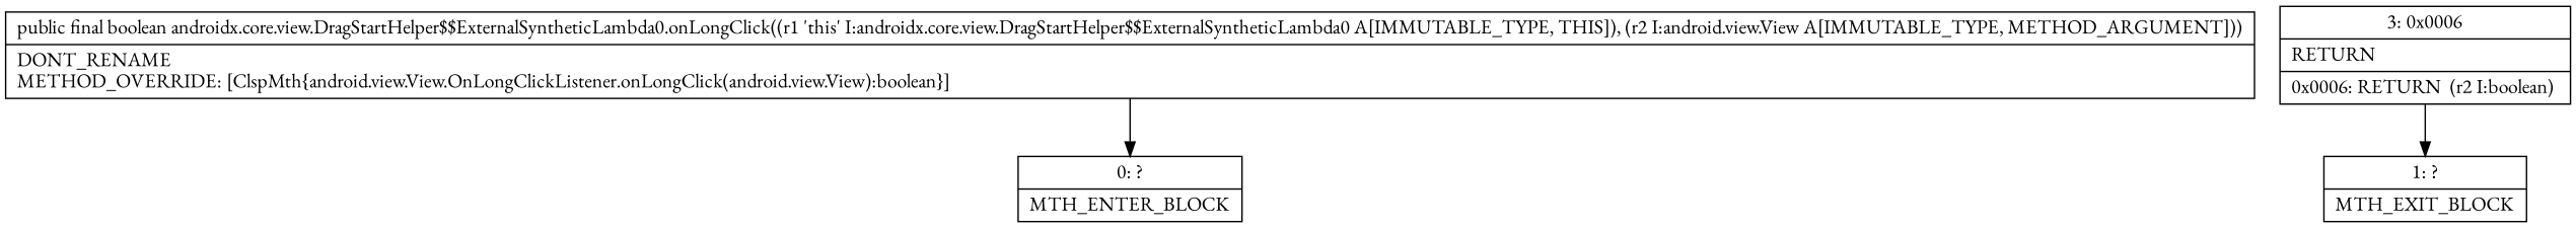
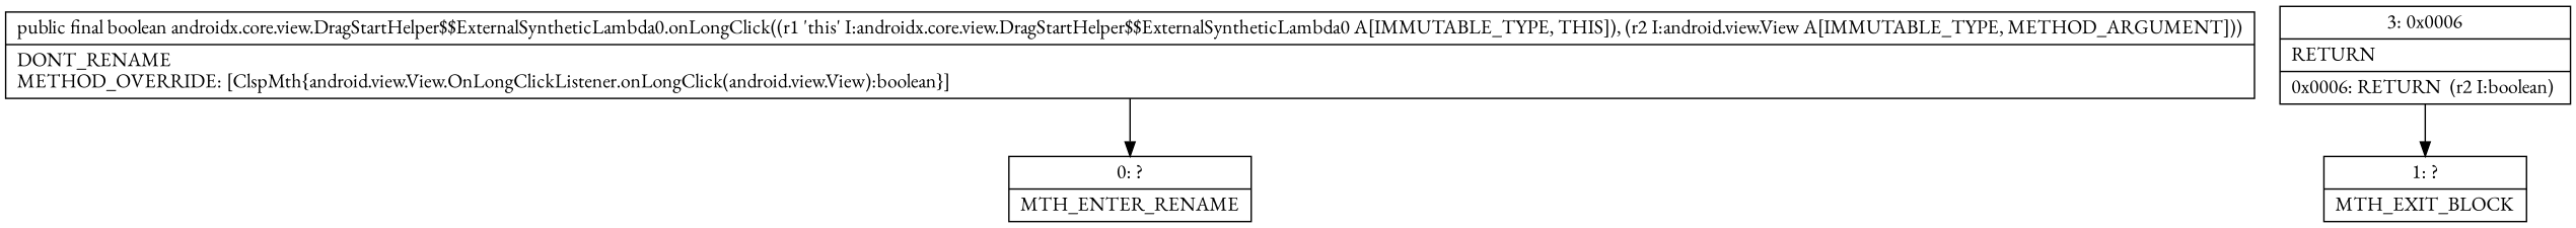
  digraph {
    fontname="EB Garamond"
    node [fontname="EB Garamond" shape=record]
    edge [fontname="EB Garamond"]
-   n1 [label="{0\:\ ?|MTH_ENTER_BLOCK\l}"]
+   n1 [label="{0\:\ ?|MTH_ENTER_RENAME\l}"]
    n2 [label="{3\:\ 0x0006|RETURN\l|0x0006: RETURN  (r2 I:boolean) \l}"]
    n3 [label="{1\:\ ?|MTH_EXIT_BLOCK\l}"]
    n4 [label="{public final boolean androidx.core.view.DragStartHelper$$ExternalSyntheticLambda0.onLongClick((r1 'this' I:androidx.core.view.DragStartHelper$$ExternalSyntheticLambda0 A[IMMUTABLE_TYPE, THIS]), (r2 I:android.view.View A[IMMUTABLE_TYPE, METHOD_ARGUMENT]))  | DONT_RENAME\lMETHOD_OVERRIDE: [ClspMth\{android.view.View.OnLongClickListener.onLongClick(android.view.View):boolean\}]\l}"]
    n2 -> n3
    n4 -> n1
  }
